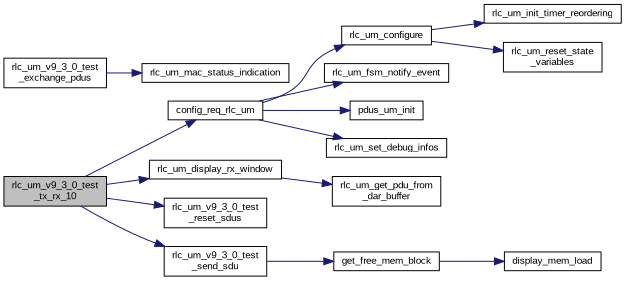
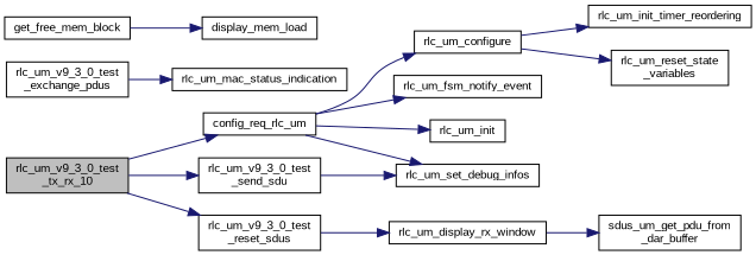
  digraph {
    fontname="Liberation Sans"
    rankdir=LR
    node [color=black fillcolor=white fontname="Liberation Sans" fontsize=10 shape=record style=filled]
    edge [color=midnightblue fontname="Liberation Sans" fontsize=10 labelfontname=Helvetica labelfontsize=10 style=solid]
    n1 [fillcolor=grey75 fontcolor=black height=0.2 label="rlc_um_v9_3_0_test\l_tx_rx_10" width=0.4]
    n2 [height=0.2 label=config_req_rlc_um width=0.4]
    n3 [height=0.2 label=rlc_um_display_rx_window width=0.4]
    n4 [height=0.2 label="rlc_um_v9_3_0_test\l_reset_sdus" width=0.4]
    n5 [height=0.2 label="rlc_um_v9_3_0_test\l_send_sdu" width=0.4]
    n6 [height=0.2 label=rlc_um_configure width=0.4]
    n7 [height=0.2 label=rlc_um_fsm_notify_event width=0.4]
-   n8 [height=0.2 label=pdus_um_init width=0.4]
+   n8 [height=0.2 label=rlc_um_init width=0.4]
    n9 [height=0.2 label=rlc_um_set_debug_infos width=0.4]
-   n10 [height=0.2 label="rlc_um_get_pdu_from\l_dar_buffer" width=0.4]
+   n10 [height=0.2 label="sdus_um_get_pdu_from\l_dar_buffer" width=0.4]
    n11 [height=0.2 label="rlc_um_v9_3_0_test\l_exchange_pdus" width=0.4]
    n12 [height=0.2 label=rlc_um_mac_status_indication width=0.4]
    n13 [height=0.2 label=get_free_mem_block width=0.4]
    n14 [height=0.2 label=rlc_um_init_timer_reordering width=0.4]
    n15 [height=0.2 label="rlc_um_reset_state\l_variables" width=0.4]
    n16 [height=0.2 label=display_mem_load width=0.4]
    n1 -> n2
-   n1 -> n3
+   n4 -> n3
    n1 -> n4
    n1 -> n5
    n2 -> n6
    n2 -> n7
    n2 -> n8
    n2 -> n9
    n3 -> n10
-   n5 -> n13
+   n5 -> n9
    n6 -> n14
    n6 -> n15
    n11 -> n12
    n13 -> n16
  }
